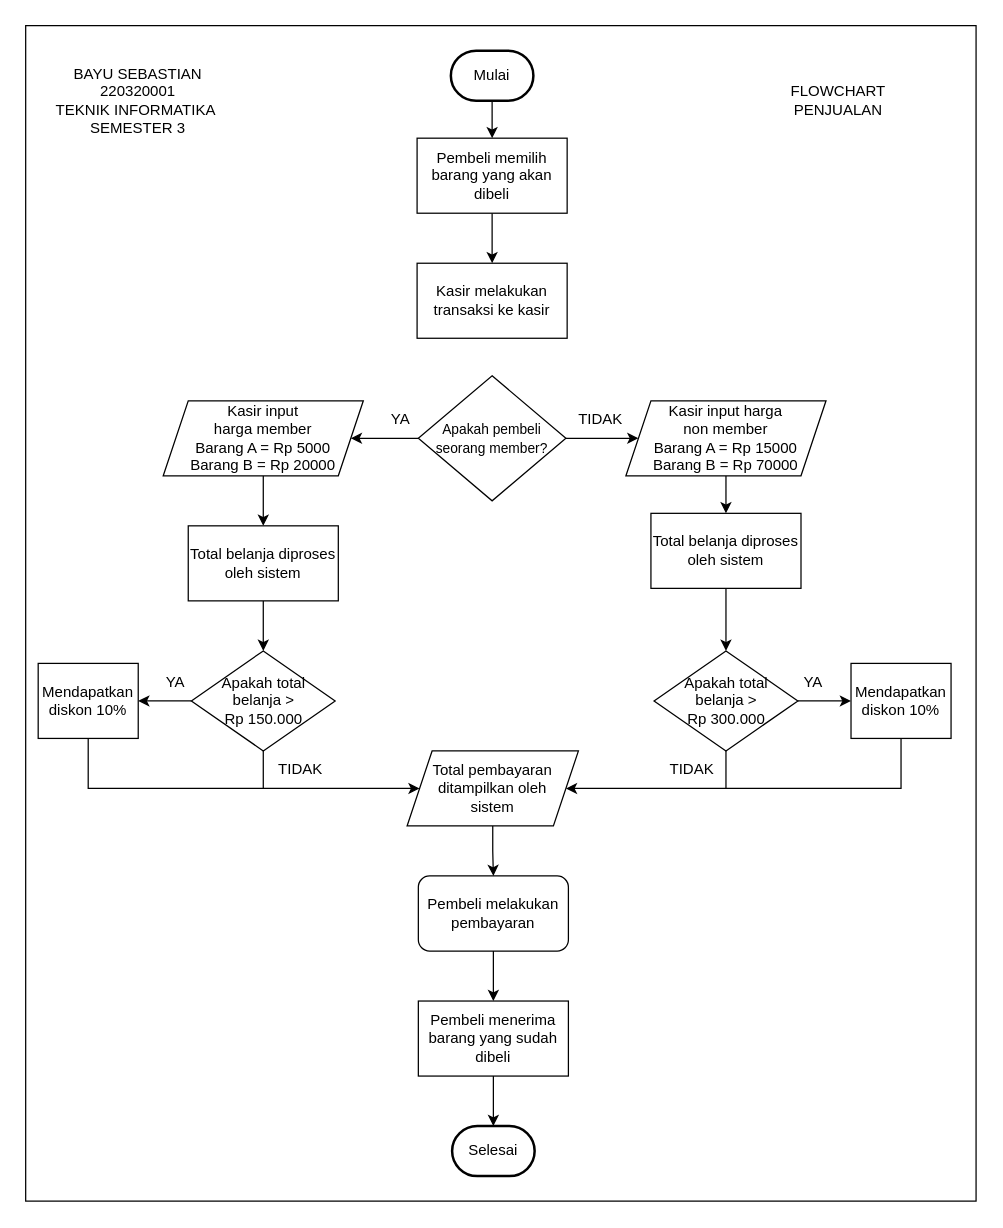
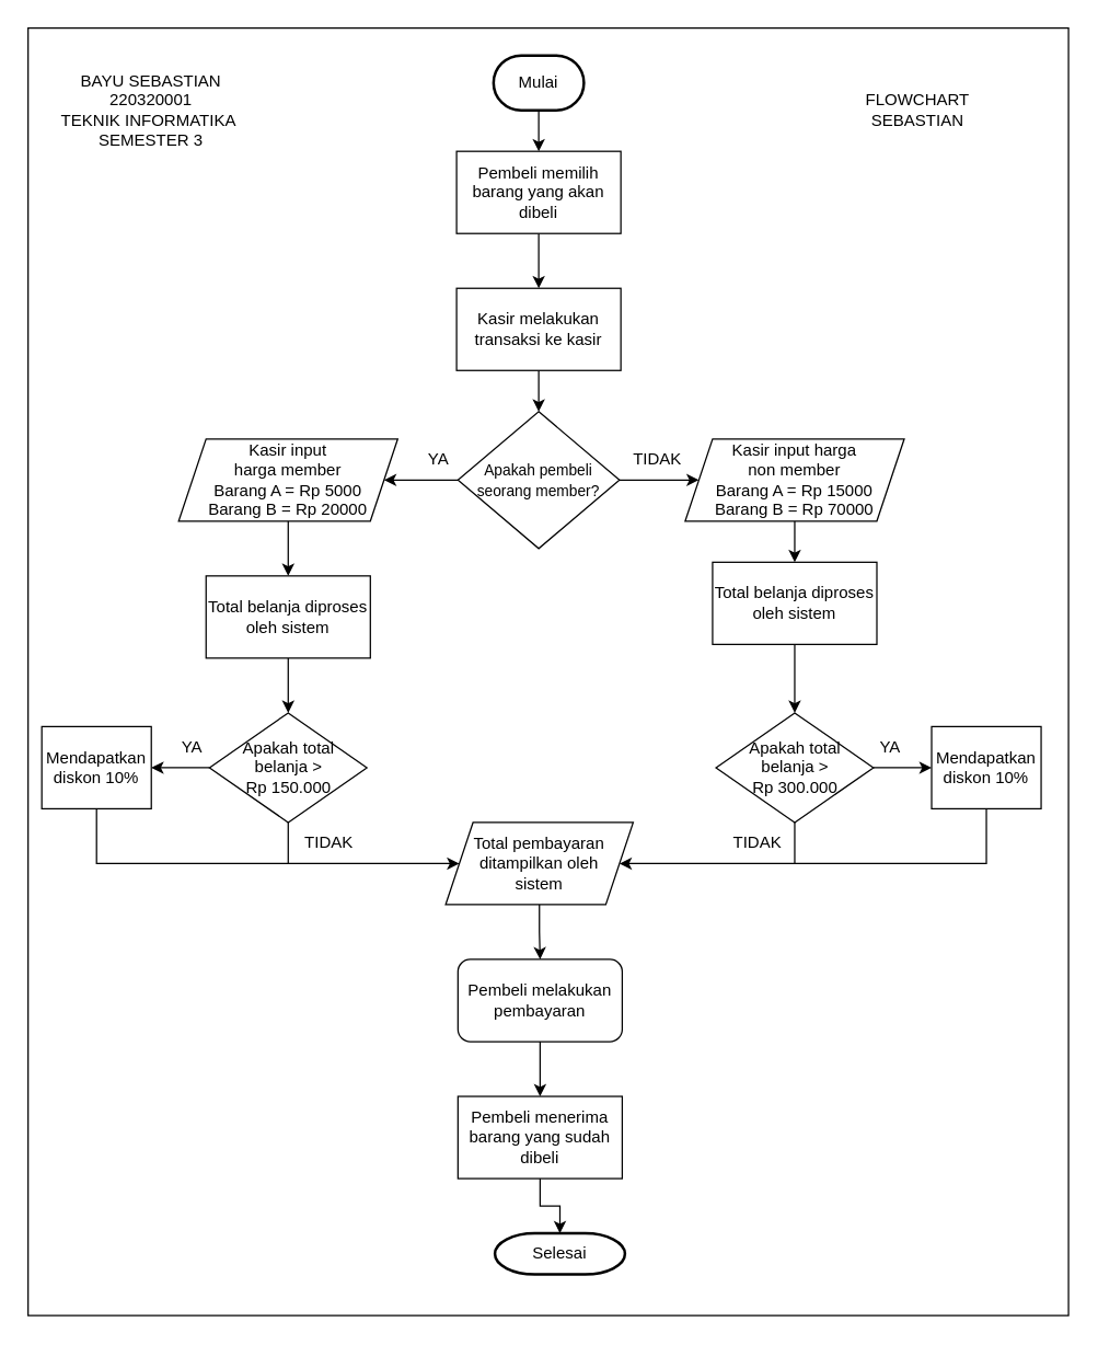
  <mxCell id="0" />
  <mxCell id="1" parent="0" />
  <mxCell id="2" value="" style="edgeStyle=orthogonalEdgeStyle;rounded=0;orthogonalLoop=1;jettySize=auto;html=1;" parent="1" source="3" target="5" edge="1"><mxGeometry relative="1" as="geometry" /></mxCell>
  <mxCell id="3" value="Mulai" style="strokeWidth=2;html=1;shape=mxgraph.flowchart.terminator;whiteSpace=wrap;" parent="1" vertex="1"><mxGeometry x="360" y="40" width="66" height="40" as="geometry" /></mxCell>
  <mxCell id="4" value="" style="edgeStyle=orthogonalEdgeStyle;rounded=0;orthogonalLoop=1;jettySize=auto;html=1;" parent="1" source="5" target="7" edge="1"><mxGeometry relative="1" as="geometry" /></mxCell>
  <mxCell id="5" value="Pembeli memilih barang yang akan dibeli" style="rounded=0;whiteSpace=wrap;html=1;" parent="1" vertex="1"><mxGeometry x="333" y="110" width="120" height="60" as="geometry" /></mxCell>
+ <mxCell id="6" value="" style="edgeStyle=orthogonalEdgeStyle;rounded=0;orthogonalLoop=1;jettySize=auto;html=1;" parent="1" source="7" target="10" edge="1"><mxGeometry relative="1" as="geometry" /></mxCell>
  <mxCell id="7" value="Kasir melakukan transaksi ke kasir" style="whiteSpace=wrap;html=1;rounded=0;" parent="1" vertex="1"><mxGeometry x="333" y="210" width="120" height="60" as="geometry" /></mxCell>
  <mxCell id="8" value="" style="edgeStyle=orthogonalEdgeStyle;rounded=0;orthogonalLoop=1;jettySize=auto;html=1;" parent="1" source="10" target="12" edge="1"><mxGeometry relative="1" as="geometry" /></mxCell>
  <mxCell id="9" value="" style="edgeStyle=orthogonalEdgeStyle;rounded=0;orthogonalLoop=1;jettySize=auto;html=1;" parent="1" source="10" target="14" edge="1"><mxGeometry relative="1" as="geometry" /></mxCell>
  <mxCell id="10" value="&lt;font style=&quot;font-size: 11px;&quot;&gt;Apakah pembeli &lt;br&gt;seorang member?&lt;/font&gt;" style="rhombus;whiteSpace=wrap;html=1;" parent="1" vertex="1"><mxGeometry x="334" y="300" width="118" height="100" as="geometry" /></mxCell>
  <mxCell id="11" value="" style="edgeStyle=orthogonalEdgeStyle;rounded=0;orthogonalLoop=1;jettySize=auto;html=1;" parent="1" source="12" target="16" edge="1"><mxGeometry relative="1" as="geometry" /></mxCell>
  <mxCell id="12" value="Kasir input &lt;br&gt;harga member&lt;br&gt;Barang A = Rp 5000&lt;br&gt;Barang B = Rp 20000" style="shape=parallelogram;perimeter=parallelogramPerimeter;whiteSpace=wrap;html=1;fixedSize=1;" parent="1" vertex="1"><mxGeometry x="130" y="320" width="160" height="60" as="geometry" /></mxCell>
  <mxCell id="13" value="" style="edgeStyle=orthogonalEdgeStyle;rounded=0;orthogonalLoop=1;jettySize=auto;html=1;" parent="1" source="14" target="18" edge="1"><mxGeometry relative="1" as="geometry" /></mxCell>
  <mxCell id="14" value="Kasir input harga &lt;br&gt;non member&lt;br&gt;Barang A = Rp 15000&lt;br&gt;Barang B = Rp 70000" style="shape=parallelogram;perimeter=parallelogramPerimeter;whiteSpace=wrap;html=1;fixedSize=1;" parent="1" vertex="1"><mxGeometry x="500" y="320" width="160" height="60" as="geometry" /></mxCell>
  <mxCell id="15" value="" style="edgeStyle=orthogonalEdgeStyle;rounded=0;orthogonalLoop=1;jettySize=auto;html=1;" parent="1" source="16" target="21" edge="1"><mxGeometry relative="1" as="geometry" /></mxCell>
  <mxCell id="16" value="Total belanja diproses oleh sistem" style="whiteSpace=wrap;html=1;" parent="1" vertex="1"><mxGeometry x="150" y="420" width="120" height="60" as="geometry" /></mxCell>
  <mxCell id="17" value="" style="edgeStyle=orthogonalEdgeStyle;rounded=0;orthogonalLoop=1;jettySize=auto;html=1;" parent="1" source="18" target="25" edge="1"><mxGeometry relative="1" as="geometry" /></mxCell>
  <mxCell id="18" value="Total belanja diproses oleh sistem" style="whiteSpace=wrap;html=1;" parent="1" vertex="1"><mxGeometry x="520" y="410" width="120" height="60" as="geometry" /></mxCell>
  <mxCell id="19" value="" style="edgeStyle=orthogonalEdgeStyle;rounded=0;orthogonalLoop=1;jettySize=auto;html=1;" parent="1" source="21" target="22" edge="1"><mxGeometry relative="1" as="geometry" /></mxCell>
  <mxCell id="20" style="edgeStyle=orthogonalEdgeStyle;rounded=0;orthogonalLoop=1;jettySize=auto;html=1;entryX=0;entryY=0.5;entryDx=0;entryDy=0;" parent="1" source="21" target="28" edge="1"><mxGeometry relative="1" as="geometry"><mxPoint x="334" y="630" as="targetPoint" /><Array as="points"><mxPoint x="210" y="630" /></Array></mxGeometry></mxCell>
  <mxCell id="21" value="Apakah total &lt;br&gt;belanja &amp;gt;&lt;br&gt;Rp 150.000" style="rhombus;whiteSpace=wrap;html=1;" parent="1" vertex="1"><mxGeometry x="152.5" y="520" width="115" height="80" as="geometry" /></mxCell>
  <mxCell id="22" value="Mendapatkan diskon 10%" style="whiteSpace=wrap;html=1;" parent="1" vertex="1"><mxGeometry x="30" y="530" width="80" height="60" as="geometry" /></mxCell>
  <mxCell id="23" value="" style="edgeStyle=orthogonalEdgeStyle;rounded=0;orthogonalLoop=1;jettySize=auto;html=1;" parent="1" source="25" target="26" edge="1"><mxGeometry relative="1" as="geometry" /></mxCell>
  <mxCell id="24" style="edgeStyle=orthogonalEdgeStyle;rounded=0;orthogonalLoop=1;jettySize=auto;html=1;entryX=1;entryY=0.5;entryDx=0;entryDy=0;" parent="1" source="25" target="28" edge="1"><mxGeometry relative="1" as="geometry"><mxPoint x="454" y="630" as="targetPoint" /><Array as="points"><mxPoint x="580" y="630" /></Array></mxGeometry></mxCell>
  <mxCell id="25" value="Apakah total &lt;br&gt;belanja &amp;gt;&lt;br&gt;Rp 300.000" style="rhombus;whiteSpace=wrap;html=1;" parent="1" vertex="1"><mxGeometry x="522.5" y="520" width="115" height="80" as="geometry" /></mxCell>
  <mxCell id="26" value="Mendapatkan diskon 10%" style="whiteSpace=wrap;html=1;" parent="1" vertex="1"><mxGeometry x="680" y="530" width="80" height="60" as="geometry" /></mxCell>
  <mxCell id="27" value="" style="edgeStyle=orthogonalEdgeStyle;rounded=0;orthogonalLoop=1;jettySize=auto;html=1;" parent="1" source="28" target="30" edge="1"><mxGeometry relative="1" as="geometry" /></mxCell>
  <mxCell id="28" value="Total pembayaran&lt;br&gt;ditampilkan oleh&lt;br&gt;sistem" style="shape=parallelogram;perimeter=parallelogramPerimeter;whiteSpace=wrap;html=1;fixedSize=1;" parent="1" vertex="1"><mxGeometry x="325" y="600" width="137" height="60" as="geometry" /></mxCell>
  <mxCell id="29" value="" style="edgeStyle=orthogonalEdgeStyle;rounded=0;orthogonalLoop=1;jettySize=auto;html=1;entryX=0.5;entryY=0;entryDx=0;entryDy=0;" parent="1" source="30" target="42" edge="1"><mxGeometry relative="1" as="geometry"><mxPoint x="394" y="830" as="targetPoint" /></mxGeometry></mxCell>
  <mxCell id="30" value="Pembeli melakukan pembayaran" style="whiteSpace=wrap;html=1;rounded=1;" parent="1" vertex="1"><mxGeometry x="334" y="700" width="120" height="60" as="geometry" /></mxCell>
- <mxCell id="31" value="Selesai" style="strokeWidth=2;html=1;shape=mxgraph.flowchart.terminator;whiteSpace=wrap;" parent="1" vertex="1"><mxGeometry x="361" y="900" width="66" height="40" as="geometry" /></mxCell>
+ <mxCell id="31" value="Selesai" style="strokeWidth=2;html=1;shape=mxgraph.flowchart.terminator;whiteSpace=wrap;" parent="1" vertex="1"><mxGeometry x="361" y="900" width="95" height="30" as="geometry" /></mxCell>
  <mxCell id="32" value="YA" style="text;html=1;strokeColor=none;fillColor=none;align=center;verticalAlign=middle;whiteSpace=wrap;rounded=0;" parent="1" vertex="1"><mxGeometry x="290" y="320" width="60" height="30" as="geometry" /></mxCell>
  <mxCell id="33" value="TIDAK" style="text;html=1;strokeColor=none;fillColor=none;align=center;verticalAlign=middle;whiteSpace=wrap;rounded=0;" parent="1" vertex="1"><mxGeometry x="450" y="320" width="60" height="30" as="geometry" /></mxCell>
  <mxCell id="34" value="YA" style="text;html=1;strokeColor=none;fillColor=none;align=center;verticalAlign=middle;whiteSpace=wrap;rounded=0;" parent="1" vertex="1"><mxGeometry x="110" y="530" width="60" height="30" as="geometry" /></mxCell>
  <mxCell id="35" value="" style="endArrow=none;html=1;rounded=0;exitX=0.5;exitY=1;exitDx=0;exitDy=0;" parent="1" source="22" edge="1"><mxGeometry width="50" height="50" relative="1" as="geometry"><mxPoint x="440" y="580" as="sourcePoint" /><mxPoint x="210" y="630" as="targetPoint" /><Array as="points"><mxPoint x="70" y="630" /></Array></mxGeometry></mxCell>
  <mxCell id="36" value="" style="endArrow=none;html=1;rounded=0;exitX=0.5;exitY=1;exitDx=0;exitDy=0;" parent="1" source="26" edge="1"><mxGeometry width="50" height="50" relative="1" as="geometry"><mxPoint x="600" y="620" as="sourcePoint" /><mxPoint x="580" y="630" as="targetPoint" /><Array as="points"><mxPoint x="720" y="630" /></Array></mxGeometry></mxCell>
  <mxCell id="37" value="YA" style="text;html=1;strokeColor=none;fillColor=none;align=center;verticalAlign=middle;whiteSpace=wrap;rounded=0;" parent="1" vertex="1"><mxGeometry x="620" y="530" width="60" height="30" as="geometry" /></mxCell>
  <mxCell id="38" value="TIDAK" style="text;html=1;strokeColor=none;fillColor=none;align=center;verticalAlign=middle;whiteSpace=wrap;rounded=0;" parent="1" vertex="1"><mxGeometry x="210" y="600" width="60" height="30" as="geometry" /></mxCell>
  <mxCell id="39" value="TIDAK" style="text;html=1;strokeColor=none;fillColor=none;align=center;verticalAlign=middle;whiteSpace=wrap;rounded=0;" parent="1" vertex="1"><mxGeometry x="522.5" y="600" width="60" height="30" as="geometry" /></mxCell>
  <mxCell id="40" value="BAYU SEBASTIAN&lt;br&gt;220320001&lt;br&gt;TEKNIK INFORMATIKA&amp;nbsp;&lt;br&gt;SEMESTER 3" style="text;html=1;strokeColor=none;fillColor=none;align=center;verticalAlign=middle;whiteSpace=wrap;rounded=0;" parent="1" vertex="1"><mxGeometry x="30" y="40" width="160" height="80" as="geometry" /></mxCell>
  <mxCell id="41" value="" style="edgeStyle=orthogonalEdgeStyle;rounded=0;orthogonalLoop=1;jettySize=auto;html=1;" edge="1" parent="1" source="42" target="31"><mxGeometry relative="1" as="geometry" /></mxCell>
  <mxCell id="42" value="Pembeli menerima barang yang sudah dibeli" style="whiteSpace=wrap;html=1;" vertex="1" parent="1"><mxGeometry x="334" y="800" width="120" height="60" as="geometry" /></mxCell>
- <mxCell id="43" value="FLOWCHART&lt;br&gt;PENJUALAN" style="text;html=1;strokeColor=none;fillColor=none;align=center;verticalAlign=middle;whiteSpace=wrap;rounded=0;" vertex="1" parent="1"><mxGeometry x="590" y="40" width="160" height="80" as="geometry" /></mxCell>
+ <mxCell id="43" value="FLOWCHART&lt;br&gt;SEBASTIAN" style="text;html=1;strokeColor=none;fillColor=none;align=center;verticalAlign=middle;whiteSpace=wrap;rounded=0;" vertex="1" parent="1"><mxGeometry x="590" y="40" width="160" height="80" as="geometry" /></mxCell>
  <mxCell id="44" value="" style="rounded=0;whiteSpace=wrap;html=1;fillColor=none;" vertex="1" parent="1"><mxGeometry x="20" y="20" width="760" height="940" as="geometry" /></mxCell>
